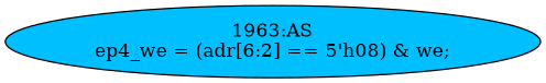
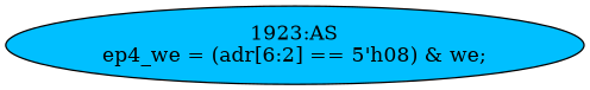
  strict digraph {
-   n1 [ast="<pyverilog.vparser.ast.Assign object at 0x7f0a38db2750>" def_var="['ep4_we']" fillcolor=deepskyblue label="1963:AS\nep4_we = (adr[6:2] == 5'h08) & we;" statements="[]" style=filled typ=Assign use_var="['adr', 'we']"]
+   n1 [ast="<pyverilog.vparser.ast.Assign object at 0x7f0a38db2750>" def_var="['ep4_we']" fillcolor=deepskyblue label="1923:AS\nep4_we = (adr[6:2] == 5'h08) & we;" statements="[]" style=filled typ=Assign use_var="['adr', 'we']"]
  }
